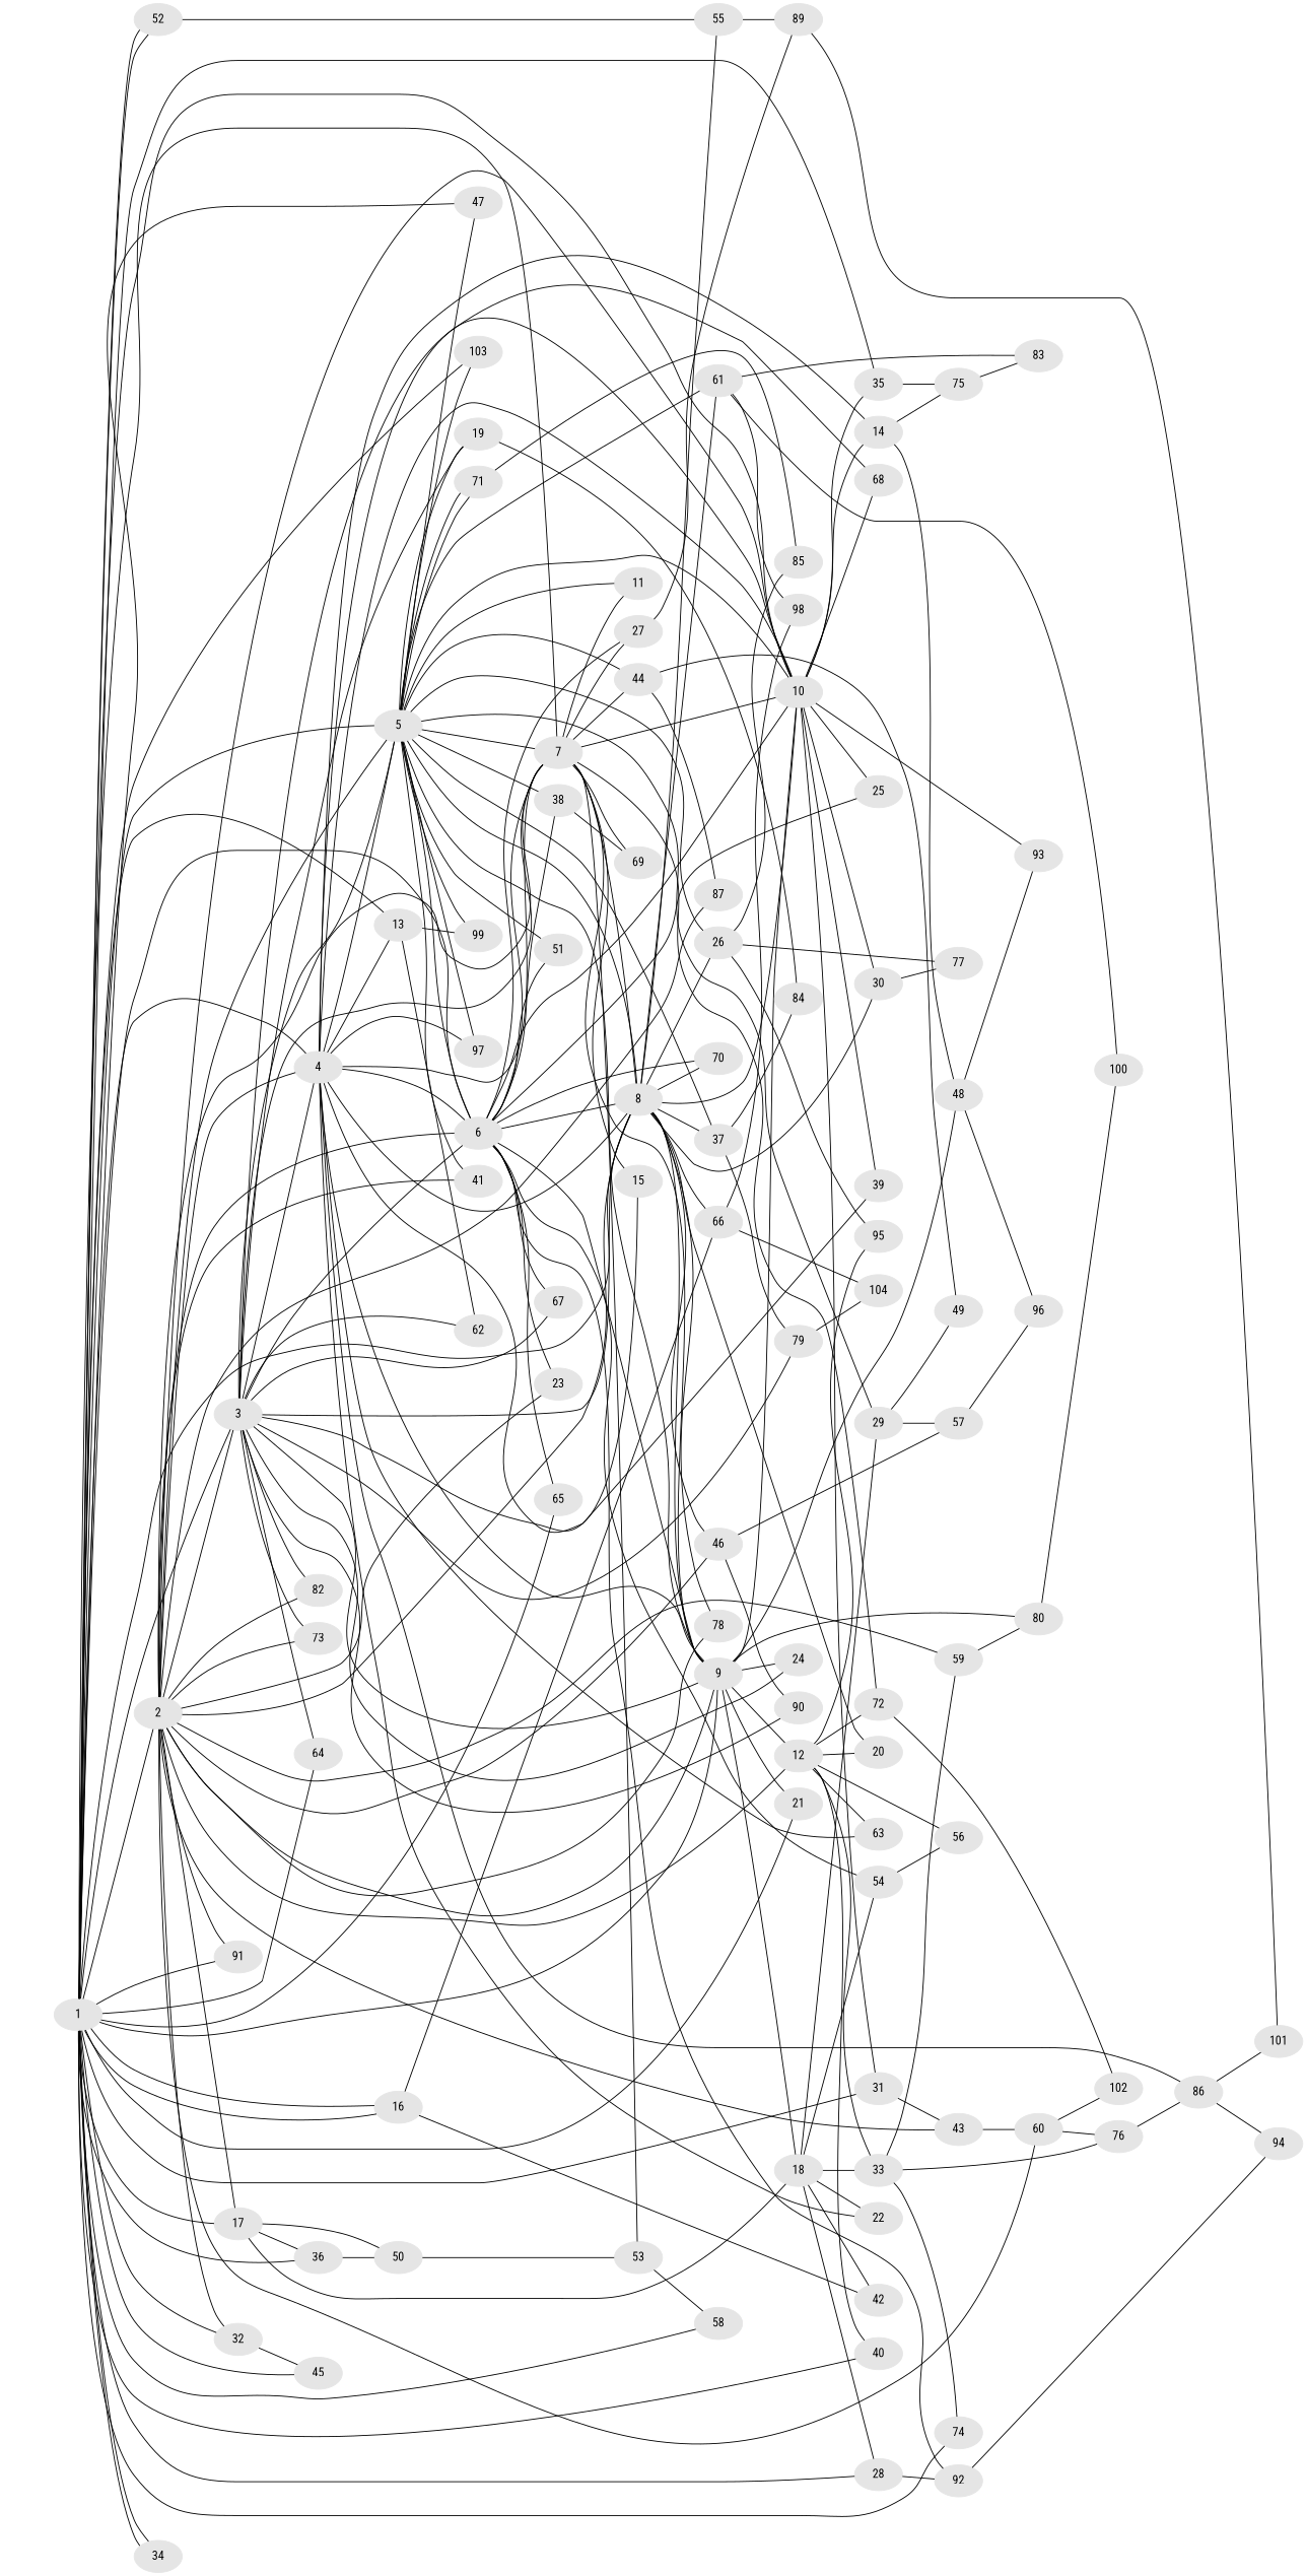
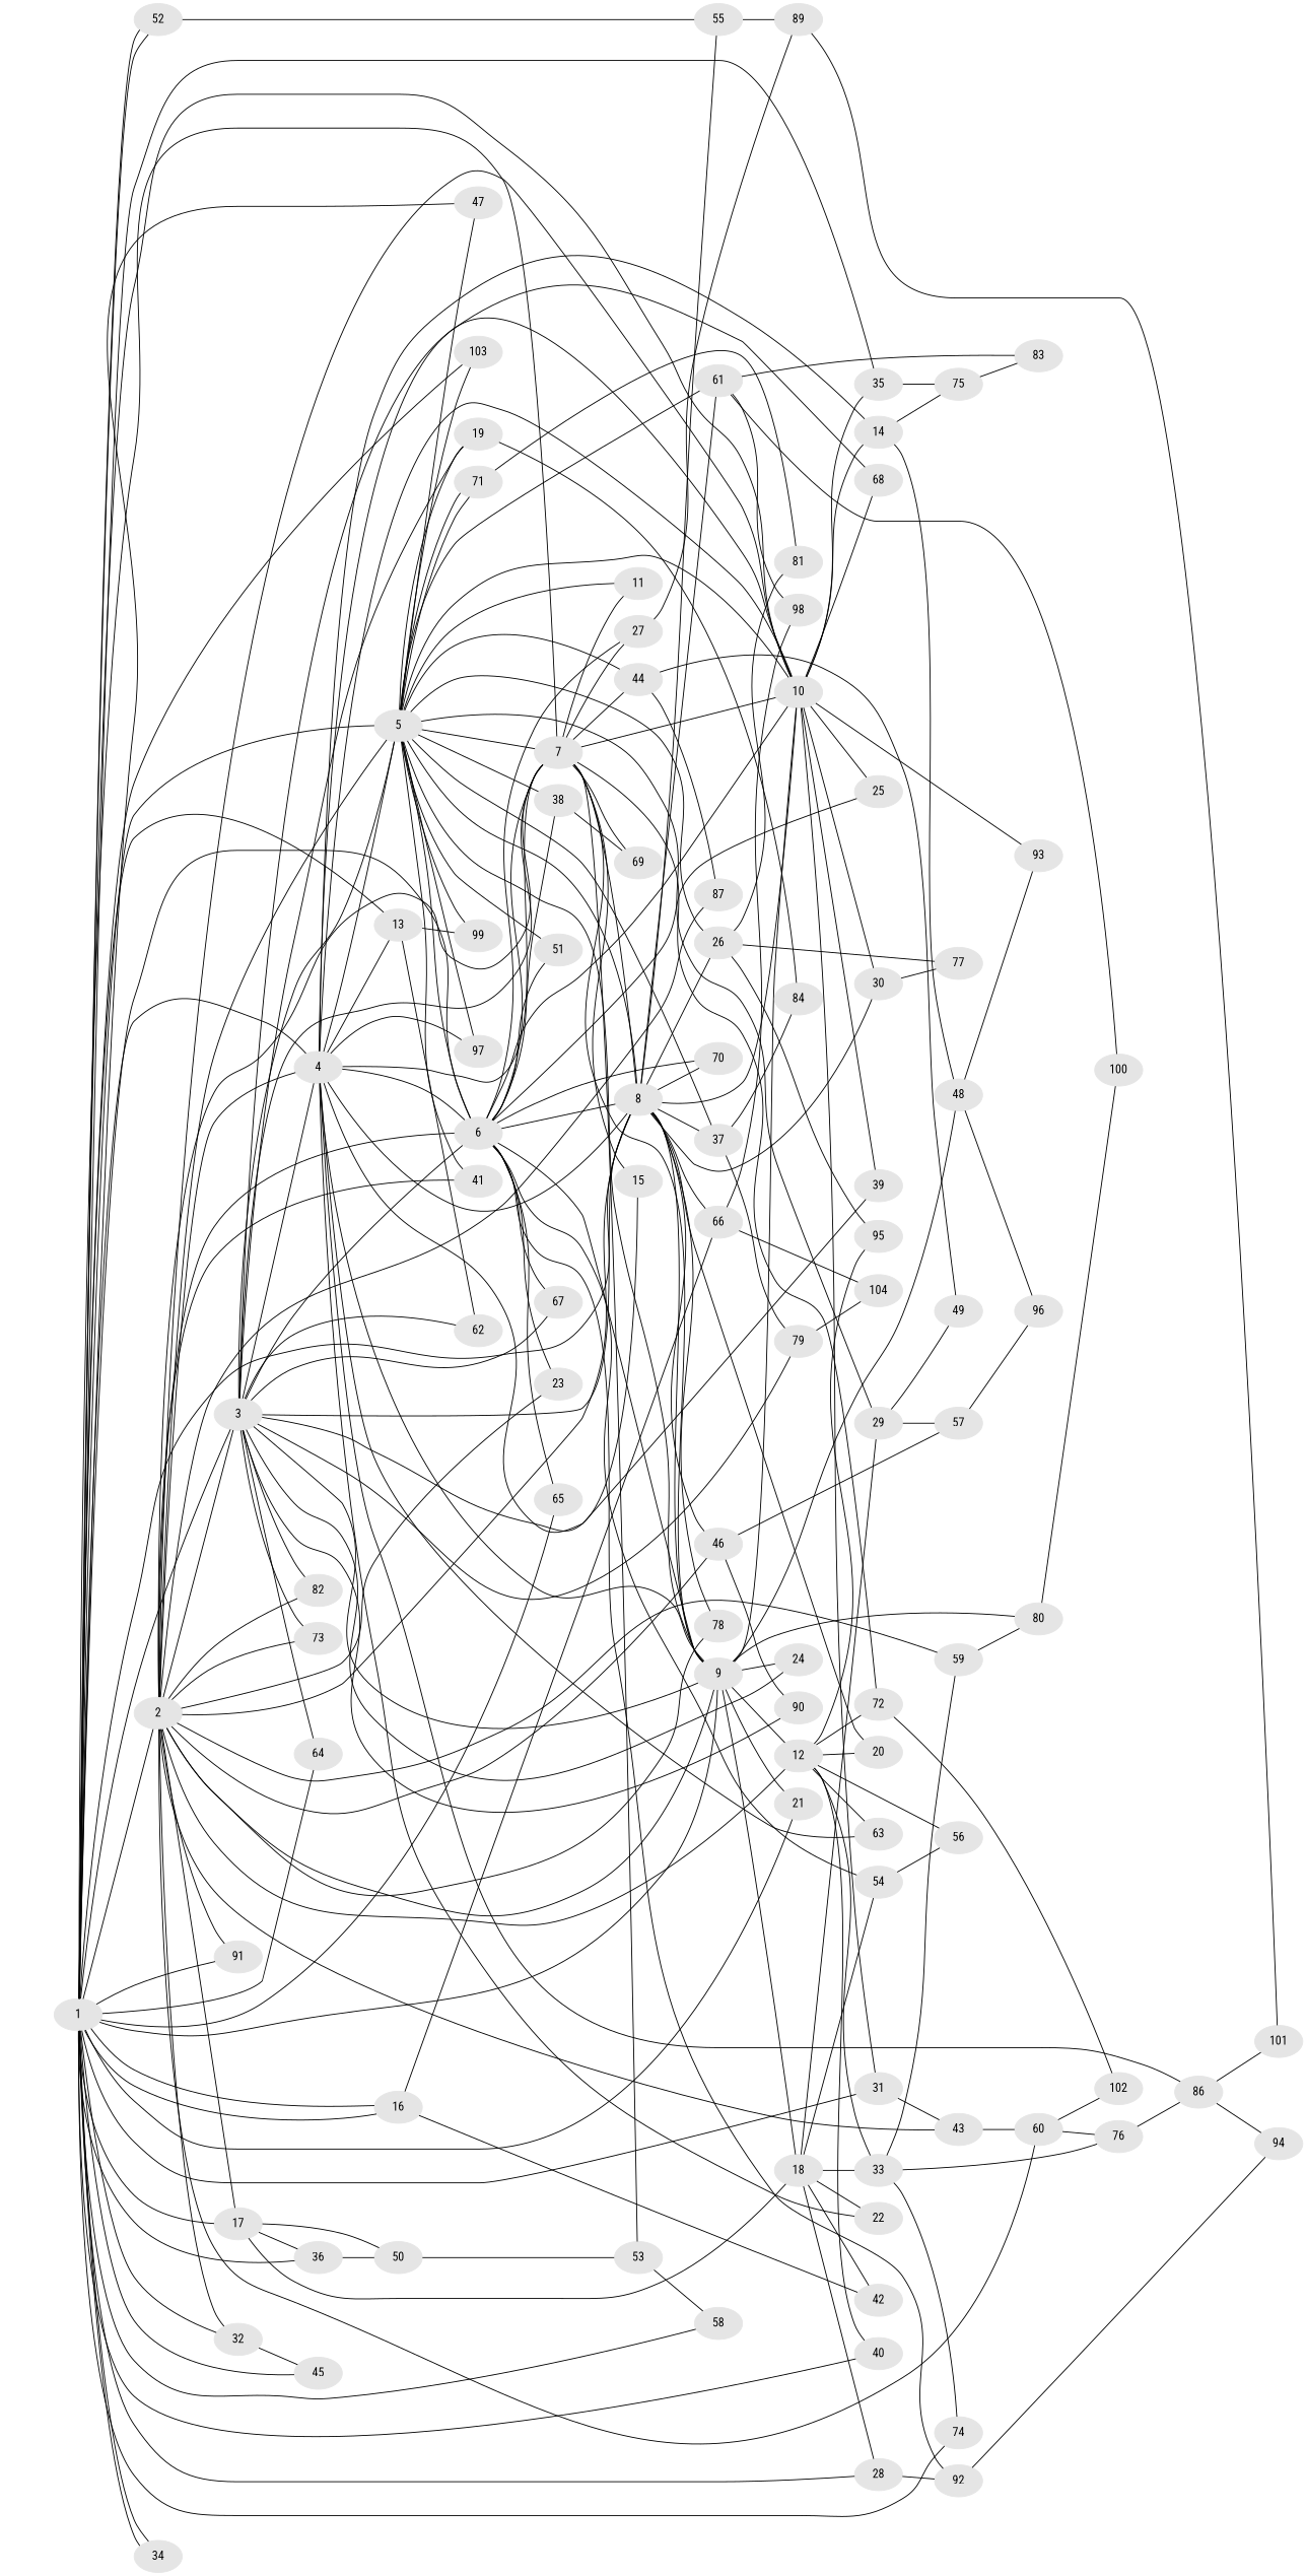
  graph {
    fontname="Roboto Condensed"
    rankdir=LR
    node [color=gray90 fontname="Roboto Condensed" style=filled]
    edge [fontname="Roboto Condensed"]
    1
    2
    3
    4
    5
    6
    7
    8
    9
    10
    13
    16
    17
    21
    28
    31
    32
    34
    35
    36
    40
    45
    47
    52
    58
    64
    65
    74
    91
    103
    12
    23
    41
    43
    46
    59
    60
    73
    78
    82
    87
    15
    19
    24
    62
    67
    79
    90
    14
    22
    39
    63
    68
    86
    97
    11
    26
    29
    37
    38
    44
    51
    61
    71
    99
    25
    27
    54
    70
    92
    53
    69
    72
    20
    30
    55
    66
    18
    48
    80
    93
    42
    50
    75
    33
    56
    95
    57
    76
    102
    84
    104
    94
    101
    77
-   81 [label=85]
+   81
    49
    83
    98
    100
    89
    96
    1 -- 2
    1 -- 3
    1 -- 4
    1 -- 5
    1 -- 6
    1 -- 7
    1 -- 8
    1 -- 9
    1 -- 10
    1 -- 13
    1 -- 16
    1 -- 16
    1 -- 17
    1 -- 21
    1 -- 28
    1 -- 31
    1 -- 32
    1 -- 34
    1 -- 34
    1 -- 35
    1 -- 36
    1 -- 40
    1 -- 45
    1 -- 47
    1 -- 52
    1 -- 52
    1 -- 58
    1 -- 64
    1 -- 65
    1 -- 74
    1 -- 91
    1 -- 103
    2 -- 3
    2 -- 4
    2 -- 5
    2 -- 6
    2 -- 7
    2 -- 8
    2 -- 9
    2 -- 10
    2 -- 17
    2 -- 32
    2 -- 91
    2 -- 12
    2 -- 23
    2 -- 41
    2 -- 43
    2 -- 46
    2 -- 59
    2 -- 60
    2 -- 73
    2 -- 78
    2 -- 82
    2 -- 87
    3 -- 4
    3 -- 5
    3 -- 6
    3 -- 7
    3 -- 8
    3 -- 9
    3 -- 10
    3 -- 64
    3 -- 73
    3 -- 82
    3 -- 15
    3 -- 19
    3 -- 24
    3 -- 62
    3 -- 67
    3 -- 79
    3 -- 90
    4 -- 5
    4 -- 6
    4 -- 7
    4 -- 8
    4 -- 9
    4 -- 10
    4 -- 13
    4 -- 14
    4 -- 22
    4 -- 39
    4 -- 63
    4 -- 68
    4 -- 86
    4 -- 97
    5 -- 6
    5 -- 7
    5 -- 8
    5 -- 9
    5 -- 10
    5 -- 47
    5 -- 103
    5 -- 41
    5 -- 19
    5 -- 97
    5 -- 11
    5 -- 26
    5 -- 29
    5 -- 37
    5 -- 38
    5 -- 44
    5 -- 51
    5 -- 61
    5 -- 71
    5 -- 71
    5 -- 99
    6 -- 7
    6 -- 8
    6 -- 9
    6 -- 10
    6 -- 65
    6 -- 23
    6 -- 67
    6 -- 38
    6 -- 51
    6 -- 25
    6 -- 27
    6 -- 54
    6 -- 70
    6 -- 92
    7 -- 8
    7 -- 9
    7 -- 10
    7 -- 15
    7 -- 11
    7 -- 44
    7 -- 27
    7 -- 53
    7 -- 69
    7 -- 72
    8 -- 9
    8 -- 10
    8 -- 46
    8 -- 78
    8 -- 26
    8 -- 37
    8 -- 61
    8 -- 70
    8 -- 20
    8 -- 30
    8 -- 55
    8 -- 66
    9 -- 10
    9 -- 21
    9 -- 12
    9 -- 24
    9 -- 18
    9 -- 48
    9 -- 80
    10 -- 31
    10 -- 35
    10 -- 14
    10 -- 39
    10 -- 68
    10 -- 25
    10 -- 30
    10 -- 93
    13 -- 62
    13 -- 99
    16 -- 66
    16 -- 42
    17 -- 36
    17 -- 18
    17 -- 50
    28 -- 92
    31 -- 43
    32 -- 45
    35 -- 75
    36 -- 50
    52 -- 55
    12 -- 40
    12 -- 63
    12 -- 72
    12 -- 20
    12 -- 33
    12 -- 56
    12 -- 95
    43 -- 60
    46 -- 90
    46 -- 57
    59 -- 80
    60 -- 76
    60 -- 102
    19 -- 84
    79 -- 104
    14 -- 48
    14 -- 75
    86 -- 94
    86 -- 101
    26 -- 95
    26 -- 77
    26 -- 81
    29 -- 57
    29 -- 49
    37 -- 79
    37 -- 84
    38 -- 69
    44 -- 87
    44 -- 49
    61 -- 83
    61 -- 98
    61 -- 100
    71 -- 81
    27 -- 89
    54 -- 56
    92 -- 94
    53 -- 58
    72 -- 102
    30 -- 77
    55 -- 89
    66 -- 104
    66 -- 98
    18 -- 28
    18 -- 22
    18 -- 29
    18 -- 54
    18 -- 42
    18 -- 33
    48 -- 93
    48 -- 96
    80 -- 100
    50 -- 53
    75 -- 83
    33 -- 74
    33 -- 59
    33 -- 76
    57 -- 96
    76 -- 86
    89 -- 101
  }
